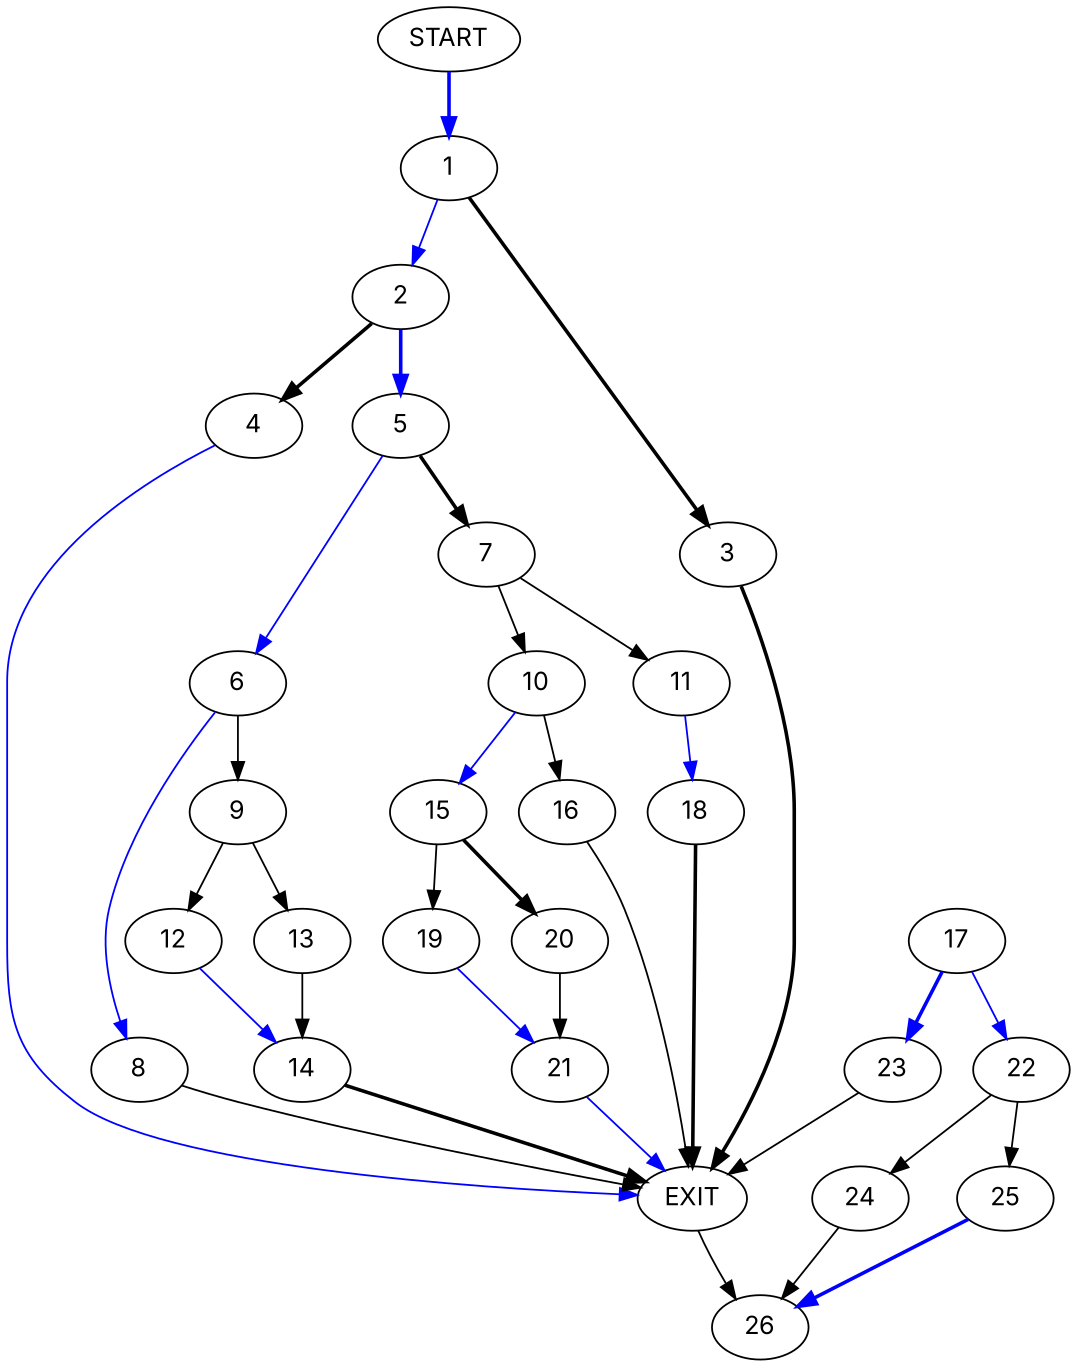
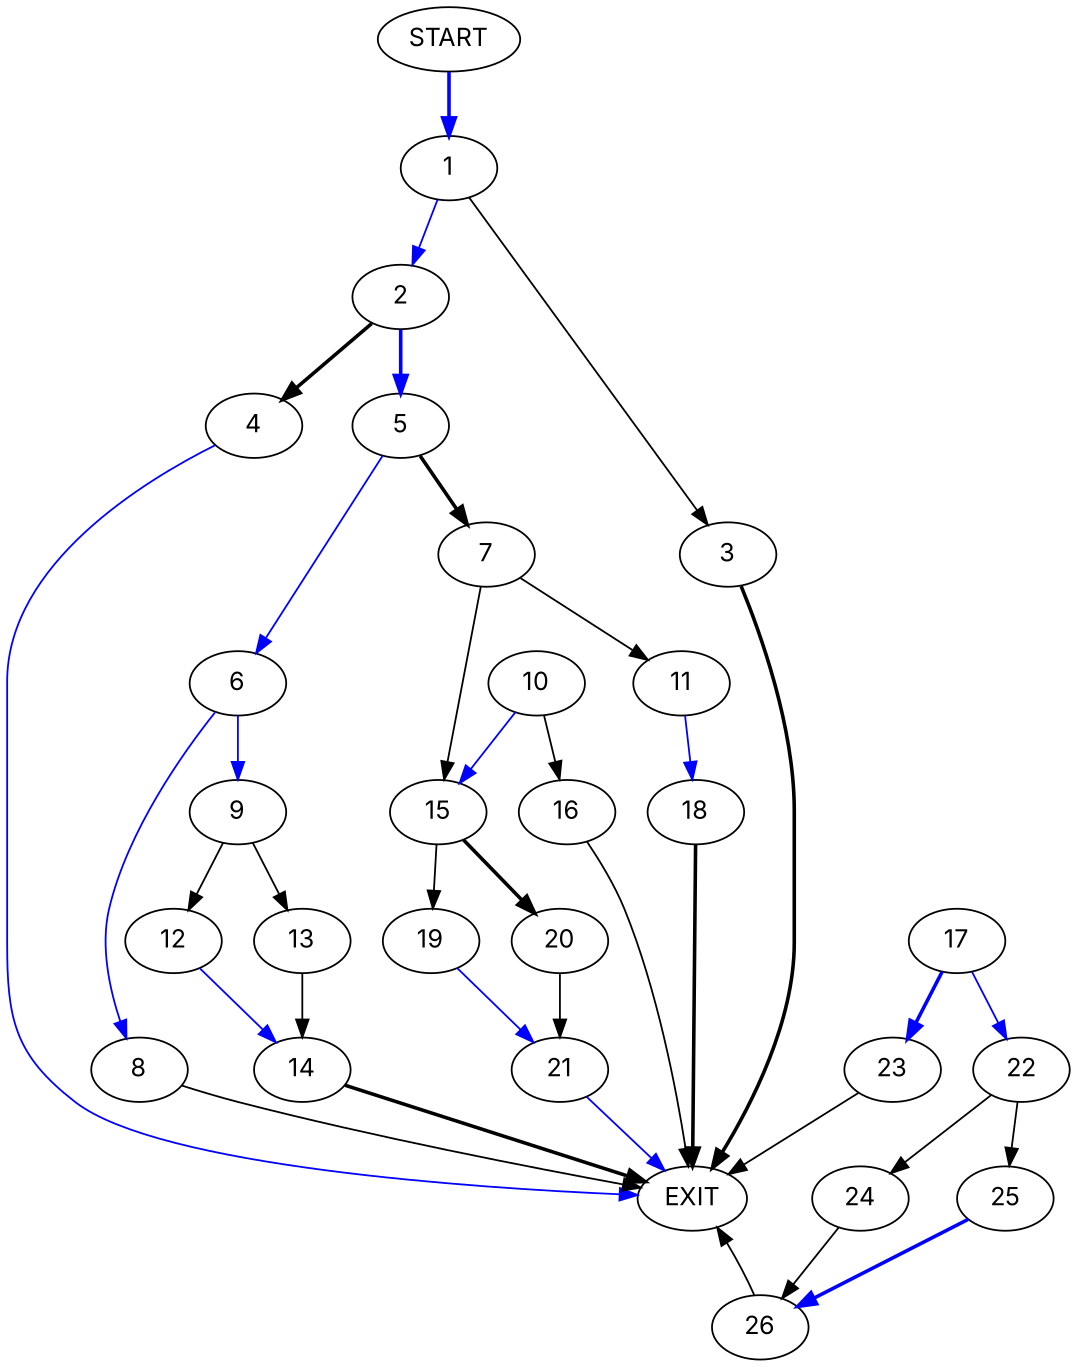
  digraph {
    fontname=Inter
    node [fontname=Inter]
    edge [color=black fontname=Inter style=solid]
    n1 [label=START]
    1
    2
    3
    n5 [label=EXIT]
    4
    5
    6
    7
    8
    9
    10
    11
    12
    13
    15
    16
    18
    14
    19
    20
    17
    22
    23
    21
    24
    25
    26
    n1 -> 1 [color=blue style=bold]
    1 -> 2 [color=blue]
-   1 -> 3 [style=bold]
+   1 -> 3
    2 -> 4 [style=bold]
    2 -> 5 [color=blue style=bold]
    3 -> n5 [style=bold]
    4 -> n5 [color=blue]
    5 -> 6 [color=blue]
    5 -> 7 [style=bold]
    6 -> 8 [color=blue]
-   6 -> 9
-   7 -> 10
+   6 -> 9 [color=blue]
+   7 -> 15
    7 -> 11
    8 -> n5
    9 -> 12
    9 -> 13
    10 -> 15 [color=blue]
    10 -> 16
    11 -> 18 [color=blue]
    12 -> 14 [color=blue]
    13 -> 14
    15 -> 19
    15 -> 20 [style=bold]
    16 -> n5
    18 -> n5 [style=bold]
    14 -> n5 [style=bold]
    19 -> 21 [color=blue]
    20 -> 21
    17 -> 22 [color=blue]
    17 -> 23 [color=blue style=bold]
    22 -> 24
    22 -> 25
    23 -> n5
    21 -> n5 [color=blue]
    24 -> 26
    25 -> 26 [color=blue style=bold]
-   n5 -> 26
+   26 -> n5
  }
